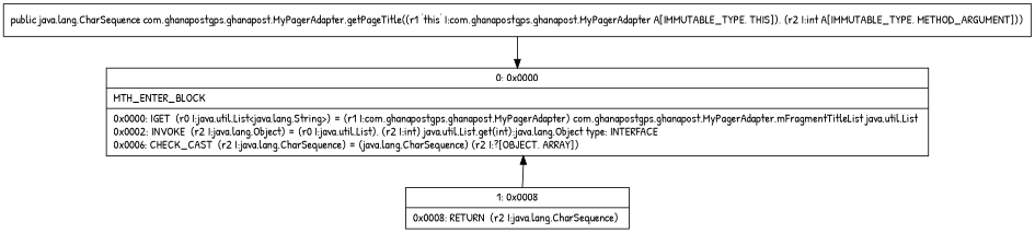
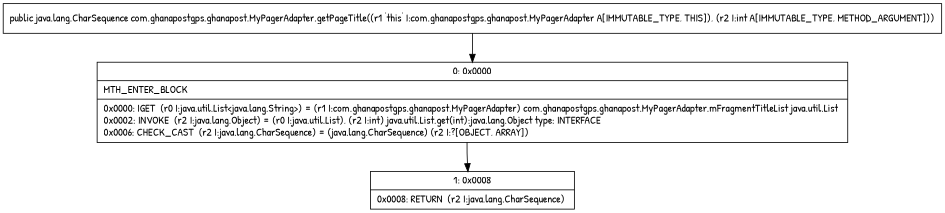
  digraph {
    fontname="Patrick Hand"
    node [shape=record fontname="Patrick Hand"]
    edge [fontname="Patrick Hand"]
    n1 [label="{0\:\ 0x0000|MTH_ENTER_BLOCK\l|0x0000: IGET  (r0 I:java.util.List\<java.lang.String\>) = (r1 I:com.ghanapostgps.ghanapost.MyPagerAdapter) com.ghanapostgps.ghanapost.MyPagerAdapter.mFragmentTitleList java.util.List \l0x0002: INVOKE  (r2 I:java.lang.Object) = (r0 I:java.util.List), (r2 I:int) java.util.List.get(int):java.lang.Object type: INTERFACE \l0x0006: CHECK_CAST  (r2 I:java.lang.CharSequence) = (java.lang.CharSequence) (r2 I:?[OBJECT, ARRAY]) \l}"]
    n2 [label="{1\:\ 0x0008|0x0008: RETURN  (r2 I:java.lang.CharSequence) \l}"]
    n3 [label="{public java.lang.CharSequence com.ghanapostgps.ghanapost.MyPagerAdapter.getPageTitle((r1 'this' I:com.ghanapostgps.ghanapost.MyPagerAdapter A[IMMUTABLE_TYPE, THIS]), (r2 I:int A[IMMUTABLE_TYPE, METHOD_ARGUMENT])) }"]
-   n2 -> n1
+   n1 -> n2
    n3 -> n1
  }
